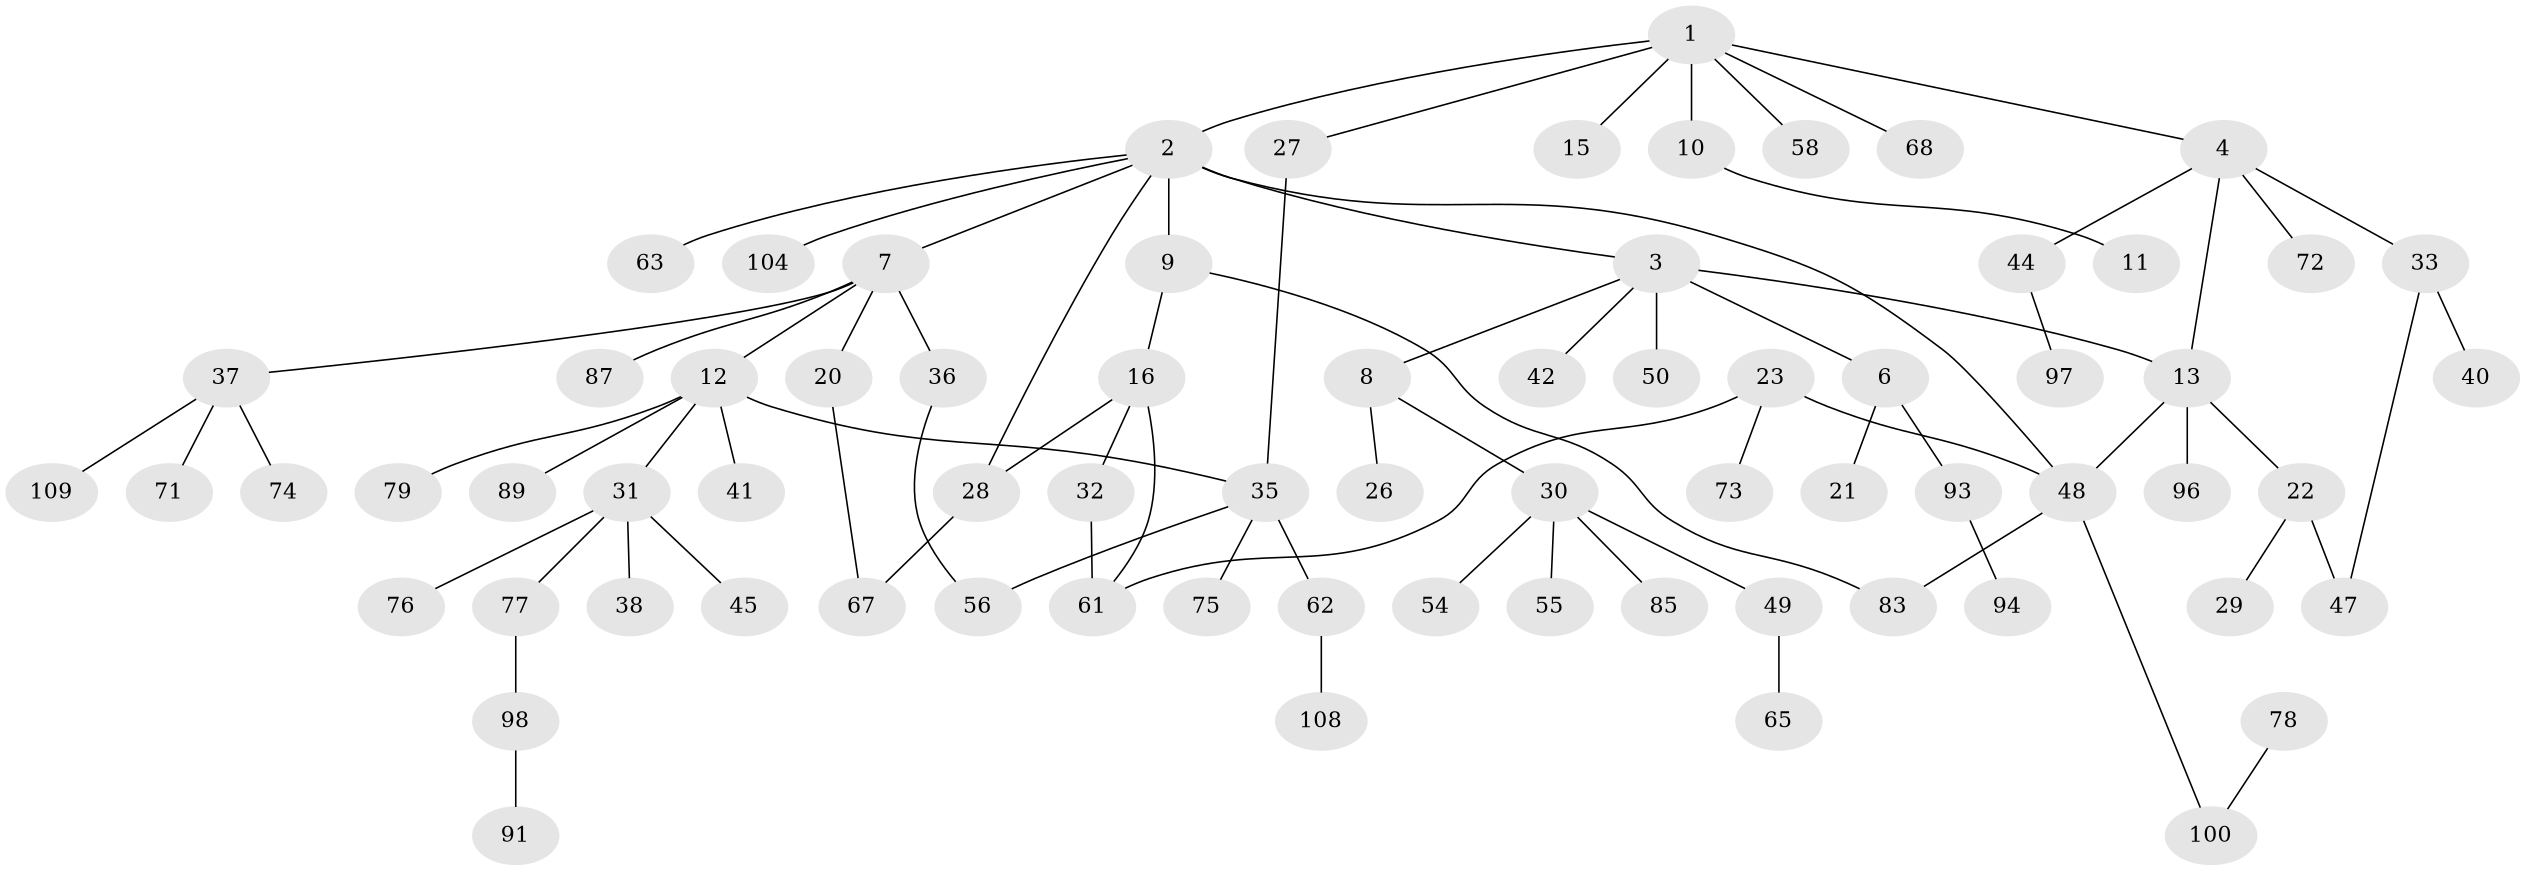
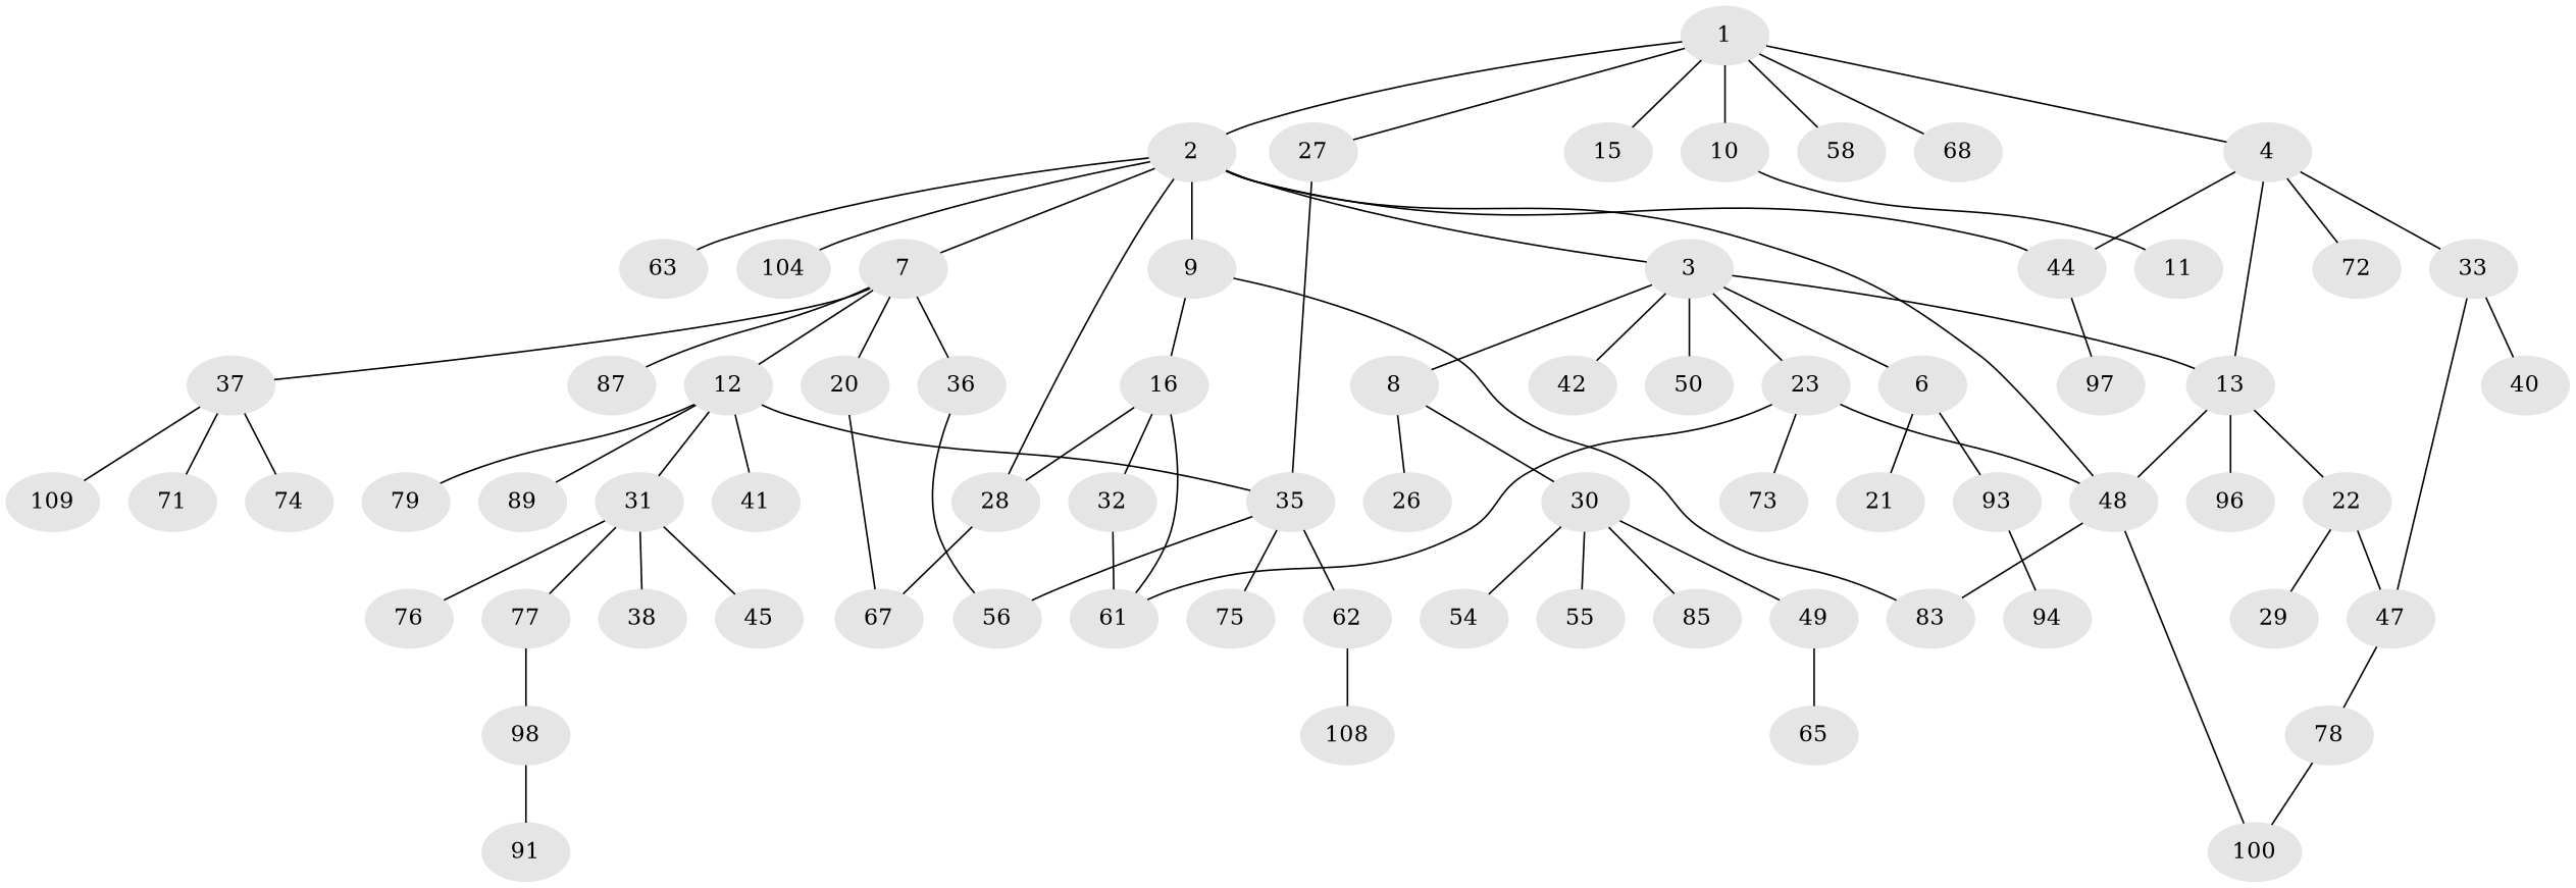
  graph {
    node [color=gray90 style=filled]
    1 [super="+5"]
    2 [super="+18"]
    10
    15
    27 [super="+59"]
    58
    68
    4 [super="+23"]
    3 [super="+43"]
    7 [super="+14"]
    9 [super="+19"]
    28 [super="+106"]
    44 [super="+64"]
    48 [super="+51"]
    63
    104
    11 [super="+103"]
    35 [super="+52"]
    6 [super="+82"]
    8 [super="+17"]
    13 [super="+69"]
    n22 [label=23 super="+80"]
    42
    50 [super="+66"]
    33
    72
    12 [super="+24"]
    20
    36 [super="+57"]
    37 [super="+46"]
    87
    16 [super="+81"]
    83
    67
    97
    100
    21
    93 [super="+101"]
    26
    30 [super="+34"]
    22 [super="+70"]
    96
    61
    73 [super="+88"]
    47 [super="+75"]
    40
    94
    31 [super="+39"]
    41 [super="+53"]
    79
    89
    56 [super="+92"]
    71 [super="+105"]
    74
    109
    49 [super="+60"]
    54
    55
    85
    32 [super="+84"]
    38
    45
    76
    77 [super="+102"]
    62 [super="+98"]
    n66 [label=75]
    29
    78 [super="+86"]
    65
    n70 [label=98 super="+107"]
    108
    91
    1 -- 2
    1 -- 10
    1 -- 15
    1 -- 27
    1 -- 58
    1 -- 68
    1 -- 4
    2 -- 3
    2 -- 7
    2 -- 9
    2 -- 28
+   2 -- 44
    2 -- 48
    2 -- 63
    2 -- 104
    10 -- 11
    27 -- 35
    4 -- 44
    4 -- 13
    4 -- 33
    4 -- 72
    3 -- 6
    3 -- 8
    3 -- 13
+   3 -- n22
    3 -- 42
    3 -- 50
    7 -- 12
    7 -- 20
    7 -- 36
    7 -- 37
    7 -- 87
    9 -- 16
    9 -- 83
    28 -- 67
    44 -- 97
    48 -- 83
    48 -- 100
    35 -- 56
    35 -- 62
    35 -- n66
    6 -- 21
    6 -- 93
    8 -- 26
    8 -- 30
    13 -- 48
    13 -- 22
    13 -- 96
    n22 -- 48
    n22 -- 61
    n22 -- 73
    33 -- 47
    33 -- 40
    12 -- 35
    12 -- 31
    12 -- 41
    12 -- 79
    12 -- 89
    20 -- 67
    36 -- 56
    37 -- 71
    37 -- 74
    37 -- 109
    16 -- 28
    16 -- 61
    16 -- 32
    93 -- 94
    30 -- 49
    30 -- 54
    30 -- 55
    30 -- 85
    22 -- 47
    22 -- 29
+   47 -- 78
    31 -- 38
    31 -- 45
    31 -- 76
    31 -- 77
    49 -- 65
    32 -- 61
    77 -- n70
    62 -- 108
    78 -- 100
    n70 -- 91
  }
